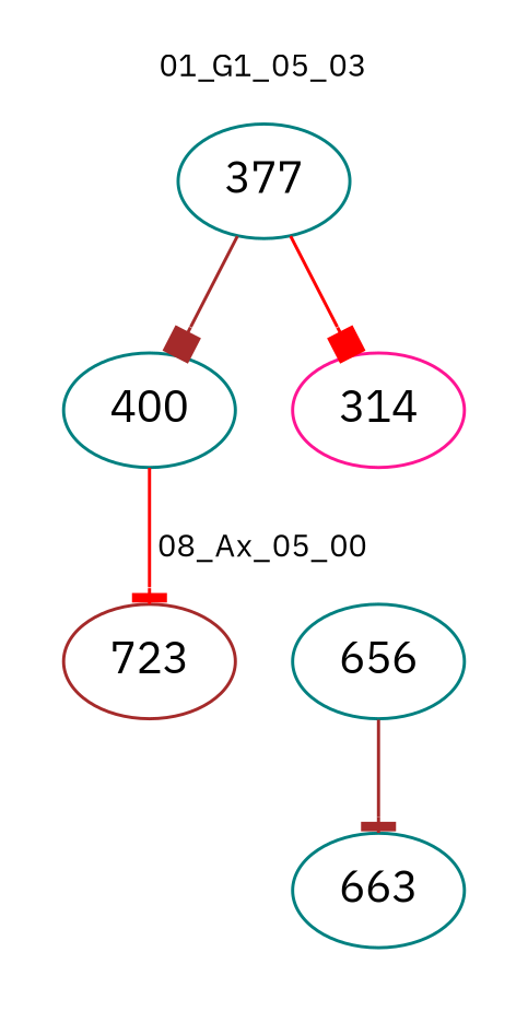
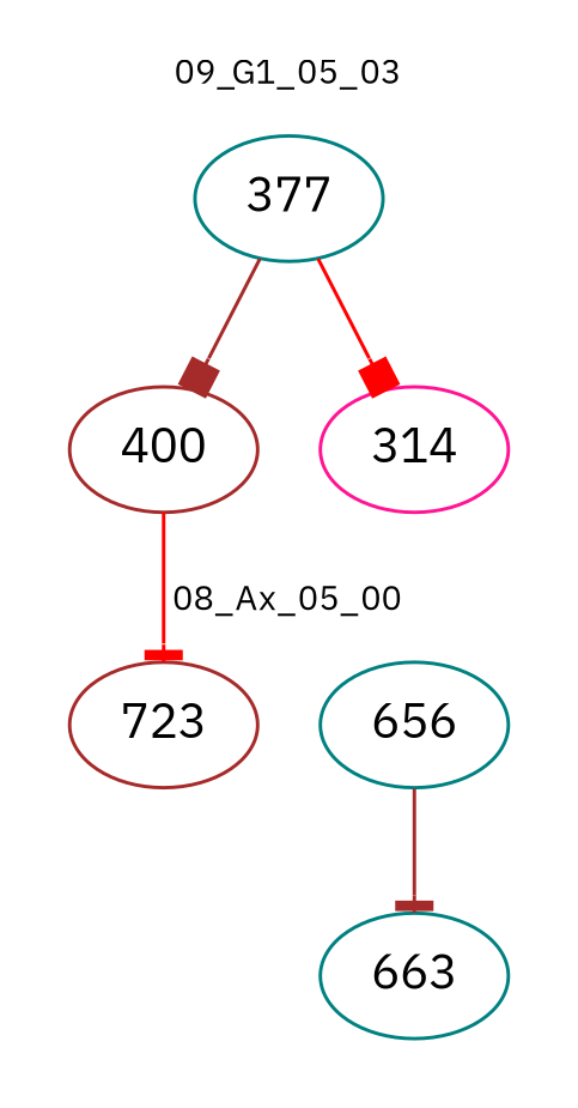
  digraph {
    fontname="IBM Plex Sans"
    node [color=teal fontname="IBM Plex Sans"]
    edge [arrowhead=tee color=brown fontname="IBM Plex Sans"]
    n1 [label=656]
    n2 [label=663]
    n3 [color=brown label=723]
    n4 [label=377]
-   n5 [label=400]
+   n5 [color=brown label=400]
    n6 [color=deeppink label=314]
    subgraph cluster_1 {
      color=white
      fontsize=10
      label="08_Ax_05_00"
      n1
      n2
      n3
    }
    subgraph cluster_2 {
      color=white
      fontsize=10
-     label="01_G1_05_03"
+     label="09_G1_05_03"
      n4
      n5
      n6
    }
    n1 -> n2
    n4 -> n5 [arrowhead=box]
    n4 -> n6 [arrowhead=box color=red]
    n5 -> n3 [color=red]
  }
